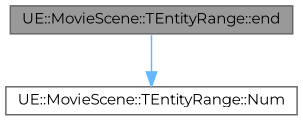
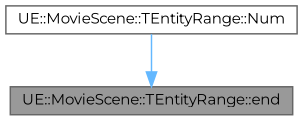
  digraph {
    rankdir=TB
    fontname=Montserrat
    node [fontname=Montserrat fontsize=10 shape=box style=filled]
    n1 [color=gray40 fillcolor=grey60 fontcolor=black height=0.2 label="UE::MovieScene::TEntityRange::end" width=0.4]
    n2 [color=grey40 fillcolor=white height=0.2 label="UE::MovieScene::TEntityRange::Num" width=0.4]
-   n1 -> n2 [color=steelblue1 fontname=Montserrat fontsize=10 labelfontname=Helvetica labelfontsize=10 style=solid]
+   n2 -> n1 [color=steelblue1 fontname=Montserrat fontsize=10 labelfontname=Helvetica labelfontsize=10 style=solid]
  }
